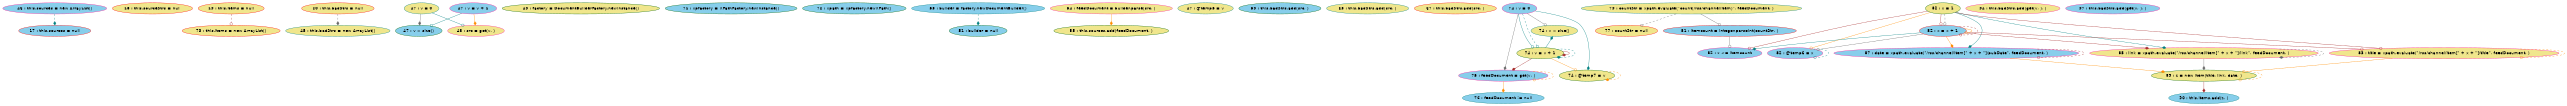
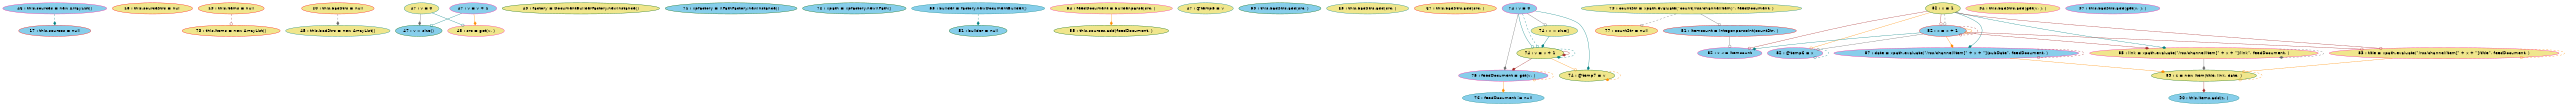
  digraph {
    fontname="DejaVu Sans"
    node [color=deeppink fillcolor=khaki fontname="DejaVu Sans" style=filled]
    edge [arrowhead=odot color=teal fontname="DejaVu Sans"]
    "17 : this.sources = null" [color=red fillcolor=skyblue]
    "46 : this.sources = new ArrayList()" [fillcolor=skyblue]
    "18 : this.sourceStrs = null" [color=red]
    "19 : this.items = null" [color=red]
    "73 : this.items = new ArrayList()" [color=red]
    "20 : this.badStrs = null" [color=red]
    "45 : this.badStrs = new ArrayList()" [color=teal]
    "47 : v = 0" [color=teal]
    "47 : v < size()" [color=darkgreen fillcolor=skyblue]
    "48 : src = get(v, )"
    "49 : factory = DocumentBuilderFactory.newInstance()" [color=darkgreen]
    "71 : xpfactory = XPathFactory.newInstance()" [color=darkgreen fillcolor=skyblue]
    "72 : xpath = xpfactory.newXPath()" [color=darkgreen fillcolor=skyblue]
    "53 : builder = factory.newDocumentBuilder()" [color=teal fillcolor=skyblue]
    "51 : builder = null" [color=darkgreen fillcolor=skyblue]
    "55 : this.sources.add(feedDocument, )" [color=darkgreen]
    "54 : feedDocument = builder.parse(src, )"
    "47 : @temp5 = v" [color=teal]
    "47 : v = v + 1" [fillcolor=skyblue]
    "59 : this.badStrs.add(src, )" [color=darkgreen fillcolor=skyblue]
    "63 : this.badStrs.add(src, )" [color=teal]
    "67 : this.badStrs.add(src, )" [color=red]
    "74 : v = 0" [fillcolor=skyblue]
    "75 : feedDocument = get(v, )" [fillcolor=skyblue]
    "74 : @temp7 = v" [color=darkgreen]
    "74 : v < size()" [color=teal]
    "74 : v = v + 1" [color=darkgreen]
    "76 : feedDocument != null" [color=teal fillcolor=skyblue]
    "79 : countStr = xpath.evaluate(\"count(/rss/channel/item)\", feedDocument, )" [color=teal]
    "77 : countStr = null" [color=red]
    "81 : itemcount = Integer.parseInt(countStr, )" [color=red fillcolor=skyblue]
    "82 : x <= itemcount" [fillcolor=skyblue]
    "82 : x = 1" [color=darkgreen]
    "87 : date = xpath.evaluate(\"/rss/channel/item[\" + x + \"]/pubDate\", feedDocument, )" [fillcolor=skyblue]
    "85 : link = xpath.evaluate(\"/rss/channel/item[\" + x + \"]/link\", feedDocument, )"
    "83 : title = xpath.evaluate(\"/rss/channel/item[\" + x + \"]/title\", feedDocument, )"
    "82 : @temp6 = x" [fillcolor=skyblue]
    "82 : x = x + 1" [color=red fillcolor=skyblue]
    "89 : z = new Item(title, link, date, )" [color=darkgreen]
    "90 : this.items.add(z, )" [color=teal fillcolor=skyblue]
    "94 : this.badStrs.add(get(v, ), )"
    "97 : this.badStrs.add(get(v, ), )" [fillcolor=skyblue]
    "46 : this.sources = new ArrayList()" -> "17 : this.sources = null" [arrowhead=diamond style=dashed]
    "19 : this.items = null" -> "73 : this.items = new ArrayList()" [color=brown style=dashed]
    "20 : this.badStrs = null" -> "45 : this.badStrs = new ArrayList()" [arrowhead=diamond color=gray40 style=dashed]
    "47 : v = 0" -> "47 : v < size()" [arrowhead=diamond color=gray40]
    "47 : v = 0" -> "48 : src = get(v, )"
    "53 : builder = factory.newDocumentBuilder()" -> "51 : builder = null" [arrowhead=diamond style=dashed]
    "54 : feedDocument = builder.parse(src, )" -> "55 : this.sources.add(feedDocument, )" [arrowhead=diamond color=darkorange]
    "47 : v = v + 1" -> "47 : v < size()"
    "47 : v = v + 1" -> "48 : src = get(v, )" [arrowhead=diamond color=darkorange]
    "74 : v = 0" -> "75 : feedDocument = get(v, )" [arrowhead=diamond color=gray40]
    "74 : v = 0" -> "74 : @temp7 = v" [arrowhead=diamond]
    "74 : v = 0" -> "74 : v < size()" [color=gray40]
    "74 : v = 0" -> "74 : v = v + 1"
    "74 : v = 0" -> "74 : v = v + 1" [style=dashed]
    "75 : feedDocument = get(v, )" -> "75 : feedDocument = get(v, )" [color=darkorange style=dashed]
    "75 : feedDocument = get(v, )" -> "76 : feedDocument != null" [arrowhead=diamond color=darkorange]
    "74 : @temp7 = v" -> "74 : @temp7 = v" [arrowhead=diamond color=darkorange style=dashed]
    "74 : v = v + 1" -> "75 : feedDocument = get(v, )" [arrowhead=diamond color=brown]
    "74 : v = v + 1" -> "74 : @temp7 = v" [color=darkorange]
-   "74 : v = v + 1" -> "74 : v < size()" [arrowhead=diamond]
+   "74 : v < size()" -> "74 : v = v + 1" [arrowhead=diamond]
    "74 : v = v + 1" -> "74 : v = v + 1" [arrowhead=diamond color=brown]
    "74 : v = v + 1" -> "74 : v = v + 1" [arrowhead=diamond style=dashed]
    "79 : countStr = xpath.evaluate(\"count(/rss/channel/item)\", feedDocument, )" -> "77 : countStr = null" [color=gray40 style=dashed]
    "79 : countStr = xpath.evaluate(\"count(/rss/channel/item)\", feedDocument, )" -> "81 : itemcount = Integer.parseInt(countStr, )" [color=gray40]
    "81 : itemcount = Integer.parseInt(countStr, )" -> "82 : x <= itemcount" [color=gray40]
    "82 : x = 1" -> "82 : x <= itemcount" [color=brown]
    "82 : x = 1" -> "87 : date = xpath.evaluate(\"/rss/channel/item[\" + x + \"]/pubDate\", feedDocument, )" [arrowhead=diamond]
    "82 : x = 1" -> "85 : link = xpath.evaluate(\"/rss/channel/item[\" + x + \"]/link\", feedDocument, )" [arrowhead=diamond]
    "82 : x = 1" -> "83 : title = xpath.evaluate(\"/rss/channel/item[\" + x + \"]/title\", feedDocument, )" [color=brown]
    "82 : x = 1" -> "82 : @temp6 = x" [color=darkorange]
    "82 : x = 1" -> "82 : x = x + 1" [color=brown]
    "82 : x = 1" -> "82 : x = x + 1" [color=gray40 style=dashed]
    "87 : date = xpath.evaluate(\"/rss/channel/item[\" + x + \"]/pubDate\", feedDocument, )" -> "87 : date = xpath.evaluate(\"/rss/channel/item[\" + x + \"]/pubDate\", feedDocument, )" [color=brown style=dashed]
    "87 : date = xpath.evaluate(\"/rss/channel/item[\" + x + \"]/pubDate\", feedDocument, )" -> "89 : z = new Item(title, link, date, )" [arrowhead=diamond color=darkorange]
    "85 : link = xpath.evaluate(\"/rss/channel/item[\" + x + \"]/link\", feedDocument, )" -> "85 : link = xpath.evaluate(\"/rss/channel/item[\" + x + \"]/link\", feedDocument, )" [arrowhead=diamond color=gray40 style=dashed]
    "85 : link = xpath.evaluate(\"/rss/channel/item[\" + x + \"]/link\", feedDocument, )" -> "89 : z = new Item(title, link, date, )" [arrowhead=diamond color=gray40]
    "83 : title = xpath.evaluate(\"/rss/channel/item[\" + x + \"]/title\", feedDocument, )" -> "83 : title = xpath.evaluate(\"/rss/channel/item[\" + x + \"]/title\", feedDocument, )" [color=darkorange style=dashed]
    "83 : title = xpath.evaluate(\"/rss/channel/item[\" + x + \"]/title\", feedDocument, )" -> "89 : z = new Item(title, link, date, )" [color=darkorange]
    "82 : @temp6 = x" -> "82 : @temp6 = x" [style=dashed]
    "82 : x = x + 1" -> "82 : x <= itemcount" [arrowhead=diamond]
    "82 : x = x + 1" -> "87 : date = xpath.evaluate(\"/rss/channel/item[\" + x + \"]/pubDate\", feedDocument, )" [arrowhead=diamond color=darkorange]
    "82 : x = x + 1" -> "85 : link = xpath.evaluate(\"/rss/channel/item[\" + x + \"]/link\", feedDocument, )" [arrowhead=diamond color=brown]
    "82 : x = x + 1" -> "83 : title = xpath.evaluate(\"/rss/channel/item[\" + x + \"]/title\", feedDocument, )" [color=brown]
    "82 : x = x + 1" -> "82 : @temp6 = x" [color=gray40]
    "82 : x = x + 1" -> "82 : x = x + 1" [color=darkorange]
    "82 : x = x + 1" -> "82 : x = x + 1" [color=brown style=dashed]
    "89 : z = new Item(title, link, date, )" -> "89 : z = new Item(title, link, date, )" [color=darkorange style=dashed]
    "89 : z = new Item(title, link, date, )" -> "90 : this.items.add(z, )" [arrowhead=diamond color=brown]
  }
